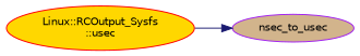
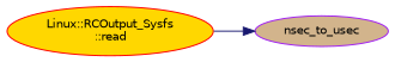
  digraph {
    rankdir=LR
    node [fontname=Helvetica fontsize=10 shape=ellipse style=filled]
-   n1 [color=red fillcolor=gold fontcolor=black height=0.2 label="Linux::RCOutput_Sysfs\l::usec" width=0.4]
+   n1 [color=red fillcolor=gold fontcolor=black height=0.2 label="Linux::RCOutput_Sysfs\l::read" width=0.4]
    n2 [color=purple fillcolor=tan height=0.2 label=nsec_to_usec width=0.4]
    n1 -> n2 [color=midnightblue fontname=Helvetica fontsize=10 labelfontname=Helvetica labelfontsize=10 style=solid]
  }
